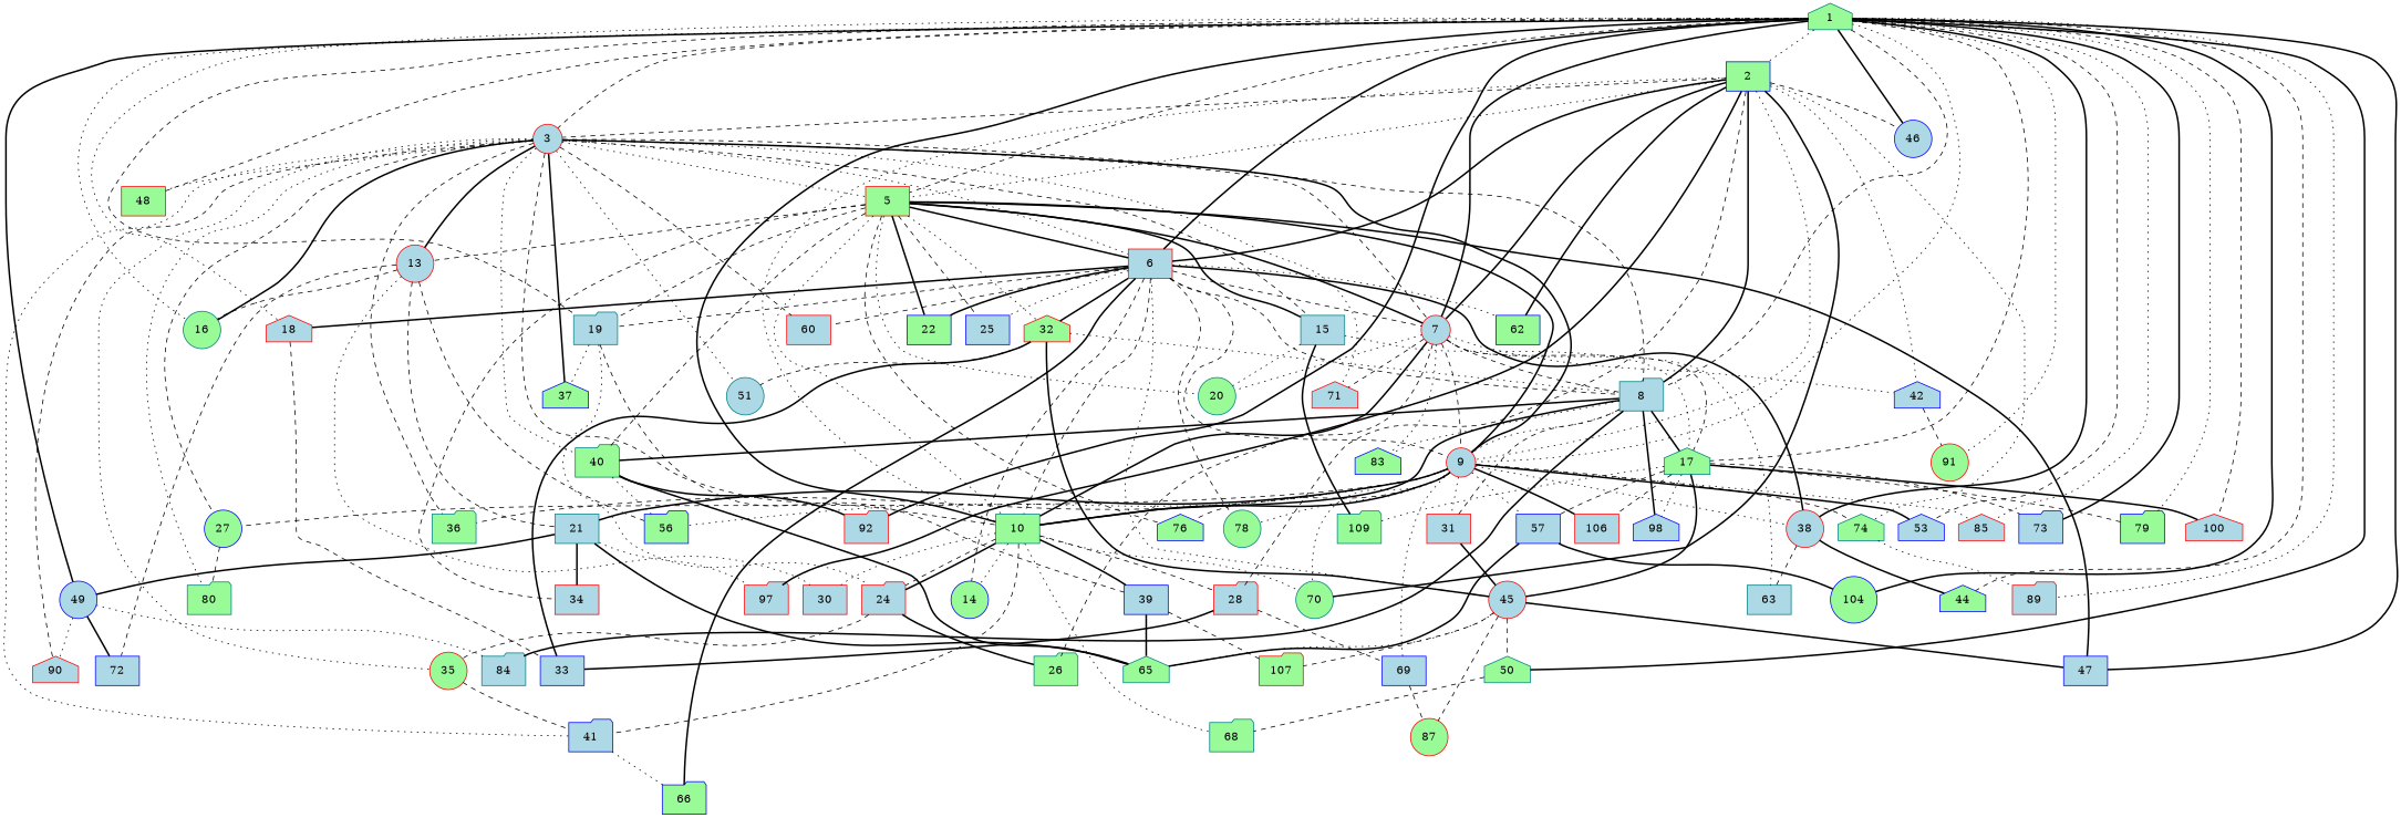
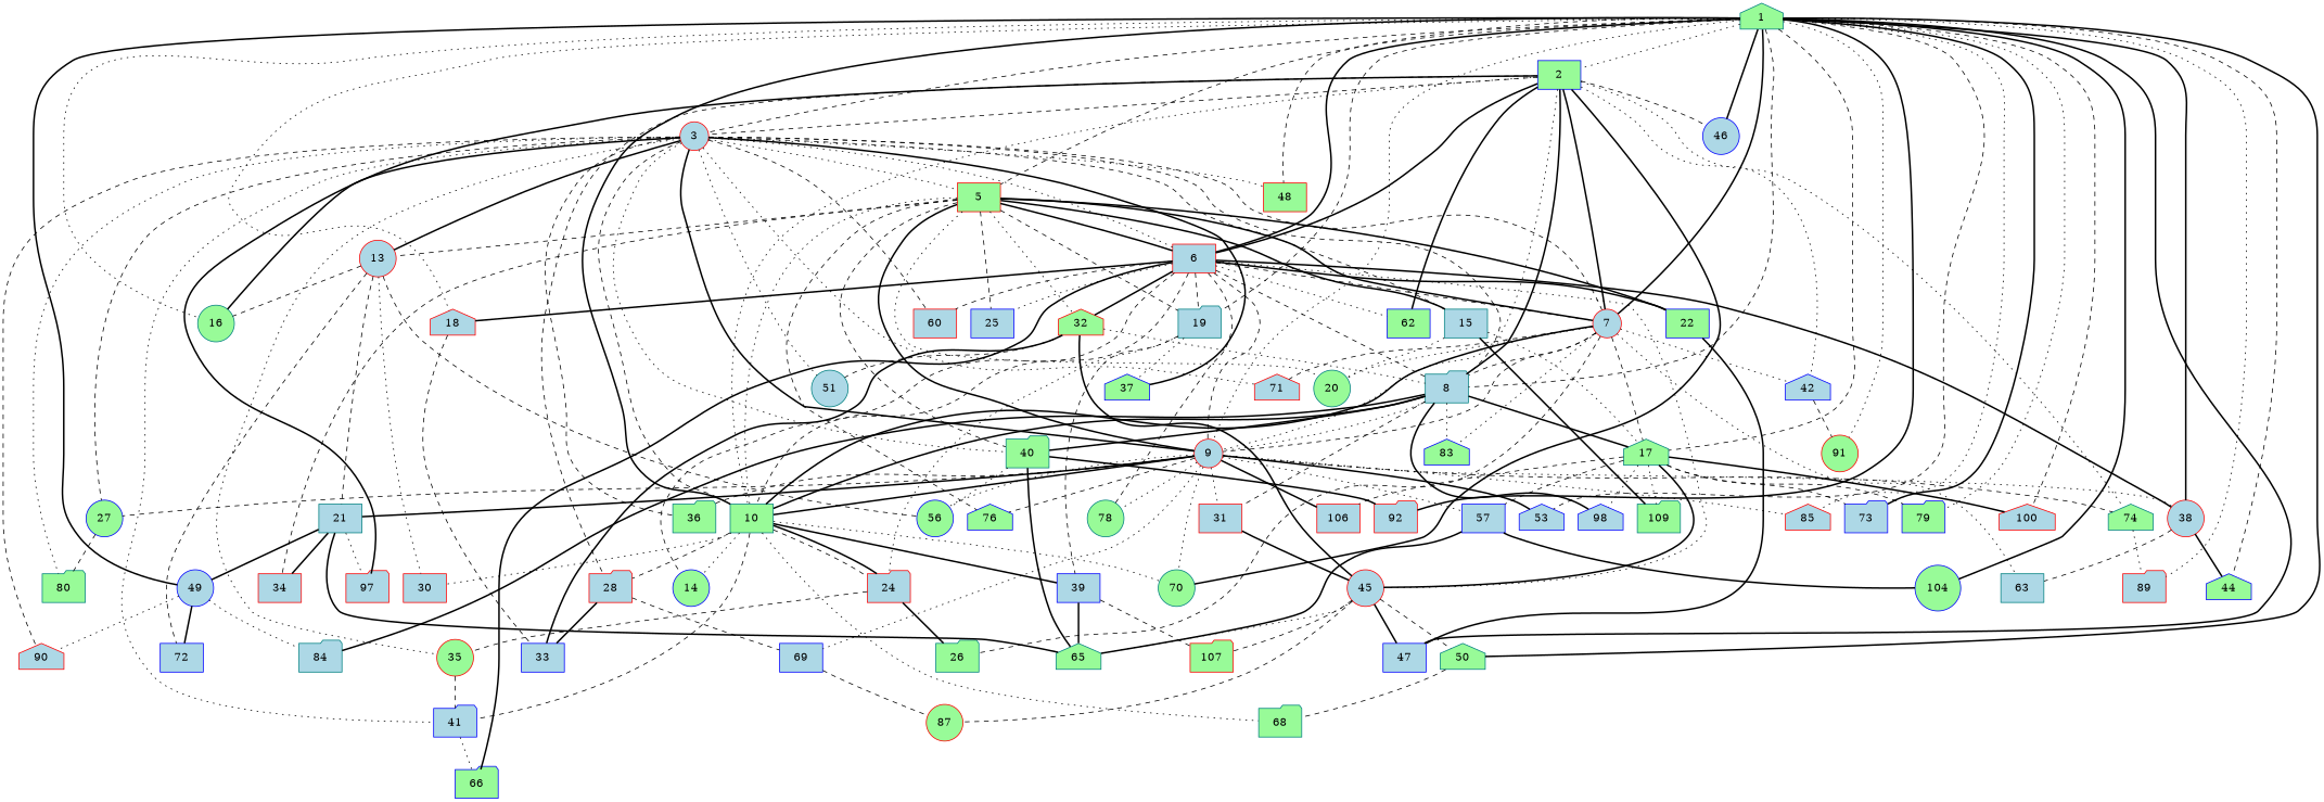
  graph {
    fontname="DejaVu Serif"
    node [color=red fillcolor=lightblue fontname="DejaVu Serif" shape=box style=filled]
    edge [fontname="DejaVu Serif" style=dashed]
    1 [color=teal fillcolor=palegreen shape=house super="+4"]
    2 [color=blue fillcolor=palegreen super="+86"]
    3 [shape=circle super="+58"]
    5 [fillcolor=palegreen super="+96"]
    6 [super="+67"]
    7 [shape=circle super="+61"]
    8 [color=teal shape=folder super="+64"]
    9 [shape=circle super="+12"]
    10 [color=teal fillcolor=palegreen super="+11"]
    16 [color=teal fillcolor=palegreen shape=circle super="+82"]
    17 [color=teal fillcolor=palegreen shape=house super="+43"]
    18 [shape=house super="+103"]
    19 [color=teal shape=folder super="+108"]
    38 [shape=circle super="+54"]
    44 [color=blue fillcolor=palegreen shape=house]
    46 [color=blue shape=circle]
    47 [color=blue super="+101"]
    48 [fillcolor=palegreen]
    49 [color=blue shape=circle]
    50 [color=teal fillcolor=palegreen shape=house]
    53 [color=blue shape=house]
    73 [color=blue shape=folder]
    79 [color=blue fillcolor=palegreen shape=folder]
    85 [shape=house]
    89 [shape=folder]
    91 [fillcolor=palegreen shape=circle]
    92 [shape=folder]
    100 [shape=house]
    104 [color=blue fillcolor=palegreen shape=circle]
    28 [shape=folder]
    42 [color=blue shape=house]
    62 [color=blue fillcolor=palegreen]
    70 [color=teal fillcolor=palegreen shape=circle super="+75"]
    74 [color=teal fillcolor=palegreen shape=house]
    97 [shape=folder]
    13 [shape=circle]
    15 [color=teal super="+23"]
    27 [color=blue fillcolor=palegreen shape=circle]
    35 [fillcolor=palegreen shape=circle]
    36 [color=teal fillcolor=palegreen shape=folder]
    37 [color=blue fillcolor=palegreen shape=house]
    40 [color=teal fillcolor=palegreen shape=folder super="+94"]
    41 [color=blue shape=folder super="+102"]
    51 [color=teal shape=circle]
    60
    71 [shape=house]
    80 [color=teal fillcolor=palegreen shape=folder]
    90 [shape=house]
    20 [color=teal fillcolor=palegreen shape=circle super="+52"]
    22 [color=blue fillcolor=palegreen]
    25 [color=blue]
    32 [fillcolor=palegreen shape=house super="+55"]
    34 [super="+93"]
    76 [color=blue fillcolor=palegreen shape=house]
    14 [color=blue fillcolor=palegreen shape=circle]
    45 [shape=circle super="+81"]
    66 [color=blue fillcolor=palegreen shape=folder]
    78 [color=teal fillcolor=palegreen shape=circle]
    26 [color=teal fillcolor=palegreen shape=folder]
    63 [color=teal]
    83 [color=blue fillcolor=palegreen shape=house]
    31 [super="+59"]
    84 [color=teal shape=folder]
    98 [color=blue shape=house]
    21 [color=teal]
-   56 [color=blue fillcolor=palegreen shape=folder super="+105"]
+   56 [color=blue fillcolor=palegreen shape=circle super="+105"]
    57 [color=blue super="+95"]
    69 [color=blue]
    106
    24 [shape=folder super="+29"]
    30
    39 [color=blue]
    68 [color=teal fillcolor=palegreen shape=folder]
    109 [color=teal fillcolor=palegreen shape=folder]
    33 [color=blue]
    72 [color=blue]
    65 [color=teal fillcolor=palegreen shape=house super="+77"]
    107 [fillcolor=palegreen shape=folder]
    87 [fillcolor=palegreen shape=circle]
    1 -- 2 [style=dotted weight=2]
    1 -- 3 [weight=2]
    1 -- 5 [weight=2]
    1 -- 6 [style=bold weight=2]
    1 -- 7 [style=bold weight=3]
    1 -- 8 [weight=2]
    1 -- 9 [style=dotted weight=2]
    1 -- 10 [style=bold weight=2]
    1 -- 16 [style=dotted]
    1 -- 17
    1 -- 18 [style=dotted]
    1 -- 19
    1 -- 38 [style=bold weight=2]
    1 -- 44
    1 -- 46 [style=bold]
    1 -- 47 [style=bold]
    1 -- 48
    1 -- 49 [style=bold]
    1 -- 50 [style=bold]
    1 -- 53
    1 -- 73 [style=bold]
    1 -- 79 [style=dotted]
    1 -- 85 [style=dotted]
    1 -- 89 [style=dotted]
    1 -- 91 [style=dotted]
    1 -- 92 [style=bold]
    1 -- 100
    1 -- 104 [style=bold]
    2 -- 3
-   2 -- 5 [style=dotted]
    2 -- 6 [style=bold]
    2 -- 7 [style=bold]
    2 -- 8 [style=bold weight=2]
    2 -- 9 [style=dotted]
    2 -- 10 [style=dotted]
    2 -- 46
    2 -- 28
    2 -- 42 [style=dotted]
    2 -- 62 [style=bold]
    2 -- 70 [style=bold]
    2 -- 74 [style=dotted]
    2 -- 97 [style=bold]
    3 -- 5 [style=dotted]
    3 -- 6 [style=dotted]
    3 -- 7
    3 -- 8
    3 -- 9 [style=bold]
    3 -- 10 [weight=3]
    3 -- 16 [style=bold]
    3 -- 48 [style=dotted]
    3 -- 13 [style=bold]
    3 -- 15
    3 -- 27
    3 -- 35 [style=dotted]
    3 -- 36
    3 -- 37 [style=bold]
    3 -- 40 [style=dotted]
    3 -- 41 [style=dotted]
    3 -- 51 [style=dotted]
    3 -- 60
    3 -- 71 [style=dotted]
    3 -- 80 [style=dotted]
    3 -- 90
    5 -- 6 [style=bold]
    5 -- 7 [style=bold]
    5 -- 9 [style=bold]
    5 -- 10 [style=dotted]
    5 -- 19
-   5 -- 47 [style=bold]
+   22 -- 47 [style=bold]
    5 -- 13
    5 -- 15 [style=bold]
    5 -- 40
    5 -- 20 [style=dotted]
    5 -- 22 [style=bold]
    5 -- 25
    5 -- 32 [style=dotted]
    5 -- 34 [weight=2]
    5 -- 76
    6 -- 7
    6 -- 8
    6 -- 9
    6 -- 10
    6 -- 18 [style=bold]
    6 -- 19
    6 -- 38 [style=bold]
    6 -- 62 [style=dotted]
    6 -- 60
    6 -- 22 [style=bold]
    6 -- 25 [style=dotted]
    6 -- 32 [style=bold]
    6 -- 14
    6 -- 45 [style=dotted]
    6 -- 66 [style=bold]
    6 -- 78
    7 -- 8
    7 -- 9
    7 -- 10 [style=bold]
    7 -- 17
    7 -- 42 [style=dotted]
    7 -- 71
    7 -- 20 [style=dotted]
    7 -- 26
    7 -- 63 [style=dotted]
    7 -- 83 [style=dotted]
    8 -- 9 [style=dotted]
    8 -- 10 [style=bold]
    8 -- 17 [style=bold]
    8 -- 40 [style=bold]
    8 -- 83 [style=dotted]
    8 -- 31
    8 -- 84 [style=bold]
    8 -- 98 [style=bold]
    9 -- 10 [style=bold weight=2]
    9 -- 38 [style=dotted]
    9 -- 53 [style=bold]
    9 -- 85 [style=dotted]
    9 -- 70 [style=dotted]
    9 -- 74
    9 -- 27
    9 -- 36
    9 -- 76
    9 -- 78 [style=dotted]
    9 -- 31 [style=dotted]
    9 -- 21 [style=bold]
    9 -- 56 [style=dotted]
    9 -- 57 [style=dotted]
    9 -- 69 [style=dotted]
    9 -- 106 [style=bold]
    10 -- 28
    10 -- 70 [style=dotted]
    10 -- 41
    10 -- 14 [style=dotted]
    10 -- 24
    10 -- 24 [style=bold]
    10 -- 30 [style=dotted]
    10 -- 39 [style=bold]
    10 -- 68 [style=dotted]
    17 -- 73
    17 -- 79
    17 -- 100 [style=bold]
    17 -- 45 [style=bold]
    17 -- 98 [style=dotted]
    17 -- 57
    17 -- 106
    17 -- 109 [style=dotted]
    18 -- 33
    19 -- 37 [style=dotted]
    19 -- 24 [style=dotted]
    19 -- 39
    38 -- 44 [style=bold]
    38 -- 63
    49 -- 90 [style=dotted]
    49 -- 84 [style=dotted]
    49 -- 72 [style=bold]
    50 -- 68
    28 -- 69
    28 -- 33 [style=bold]
    42 -- 91
    74 -- 89 [style=dotted]
    13 -- 16
    13 -- 21
    13 -- 56
    13 -- 30 [style=dotted]
    13 -- 72
    15 -- 17 [style=dotted]
    15 -- 20 [style=dotted]
    15 -- 109 [style=bold]
    27 -- 80
    35 -- 41
    40 -- 92 [style=bold]
    40 -- 56 [style=dotted]
    40 -- 65 [style=bold]
    41 -- 66 [style=dotted]
    32 -- 8 [style=dotted]
    32 -- 51
    32 -- 45 [style=bold]
    32 -- 33 [style=bold]
    45 -- 47 [style=bold]
    45 -- 50
    45 -- 65 [style=dotted]
    45 -- 107
    45 -- 87
    31 -- 45 [style=bold]
    21 -- 49 [style=bold]
    21 -- 97 [style=dotted]
    21 -- 34 [style=bold]
    21 -- 65 [style=bold]
    57 -- 104 [style=bold]
    57 -- 65 [style=bold]
    69 -- 87
    24 -- 35
    24 -- 26 [style=bold]
    39 -- 65 [style=bold]
    39 -- 107
  }
